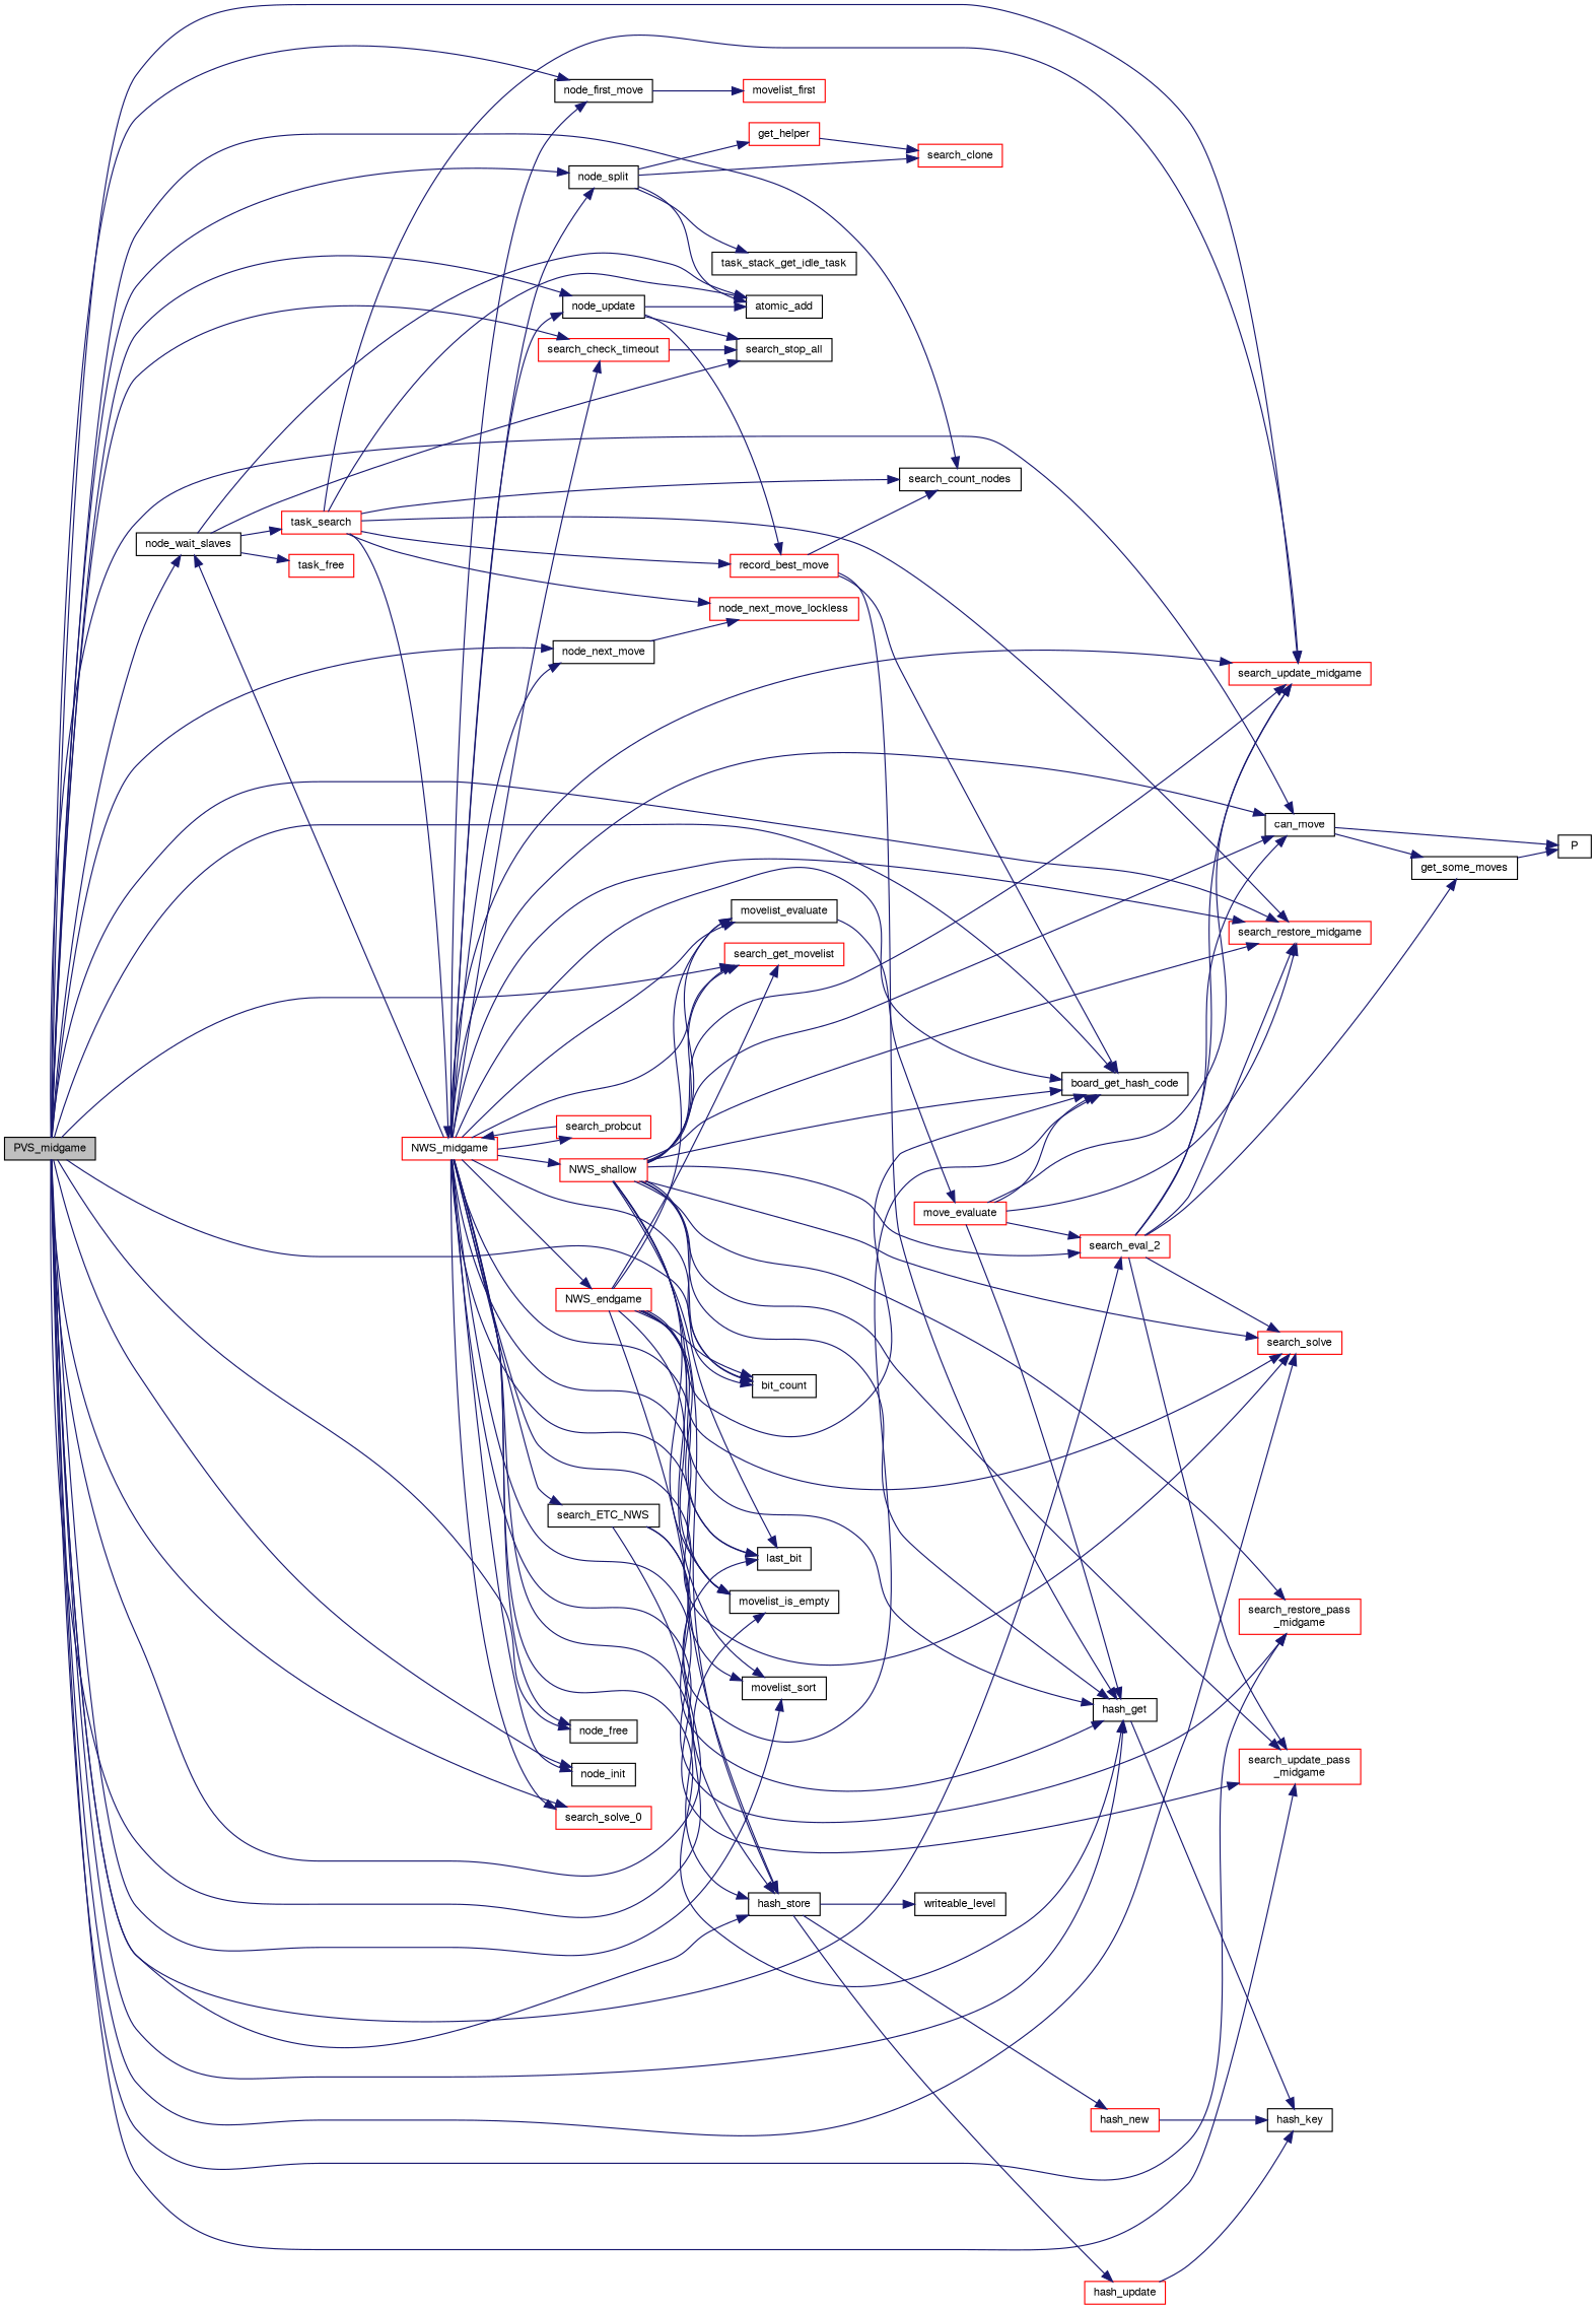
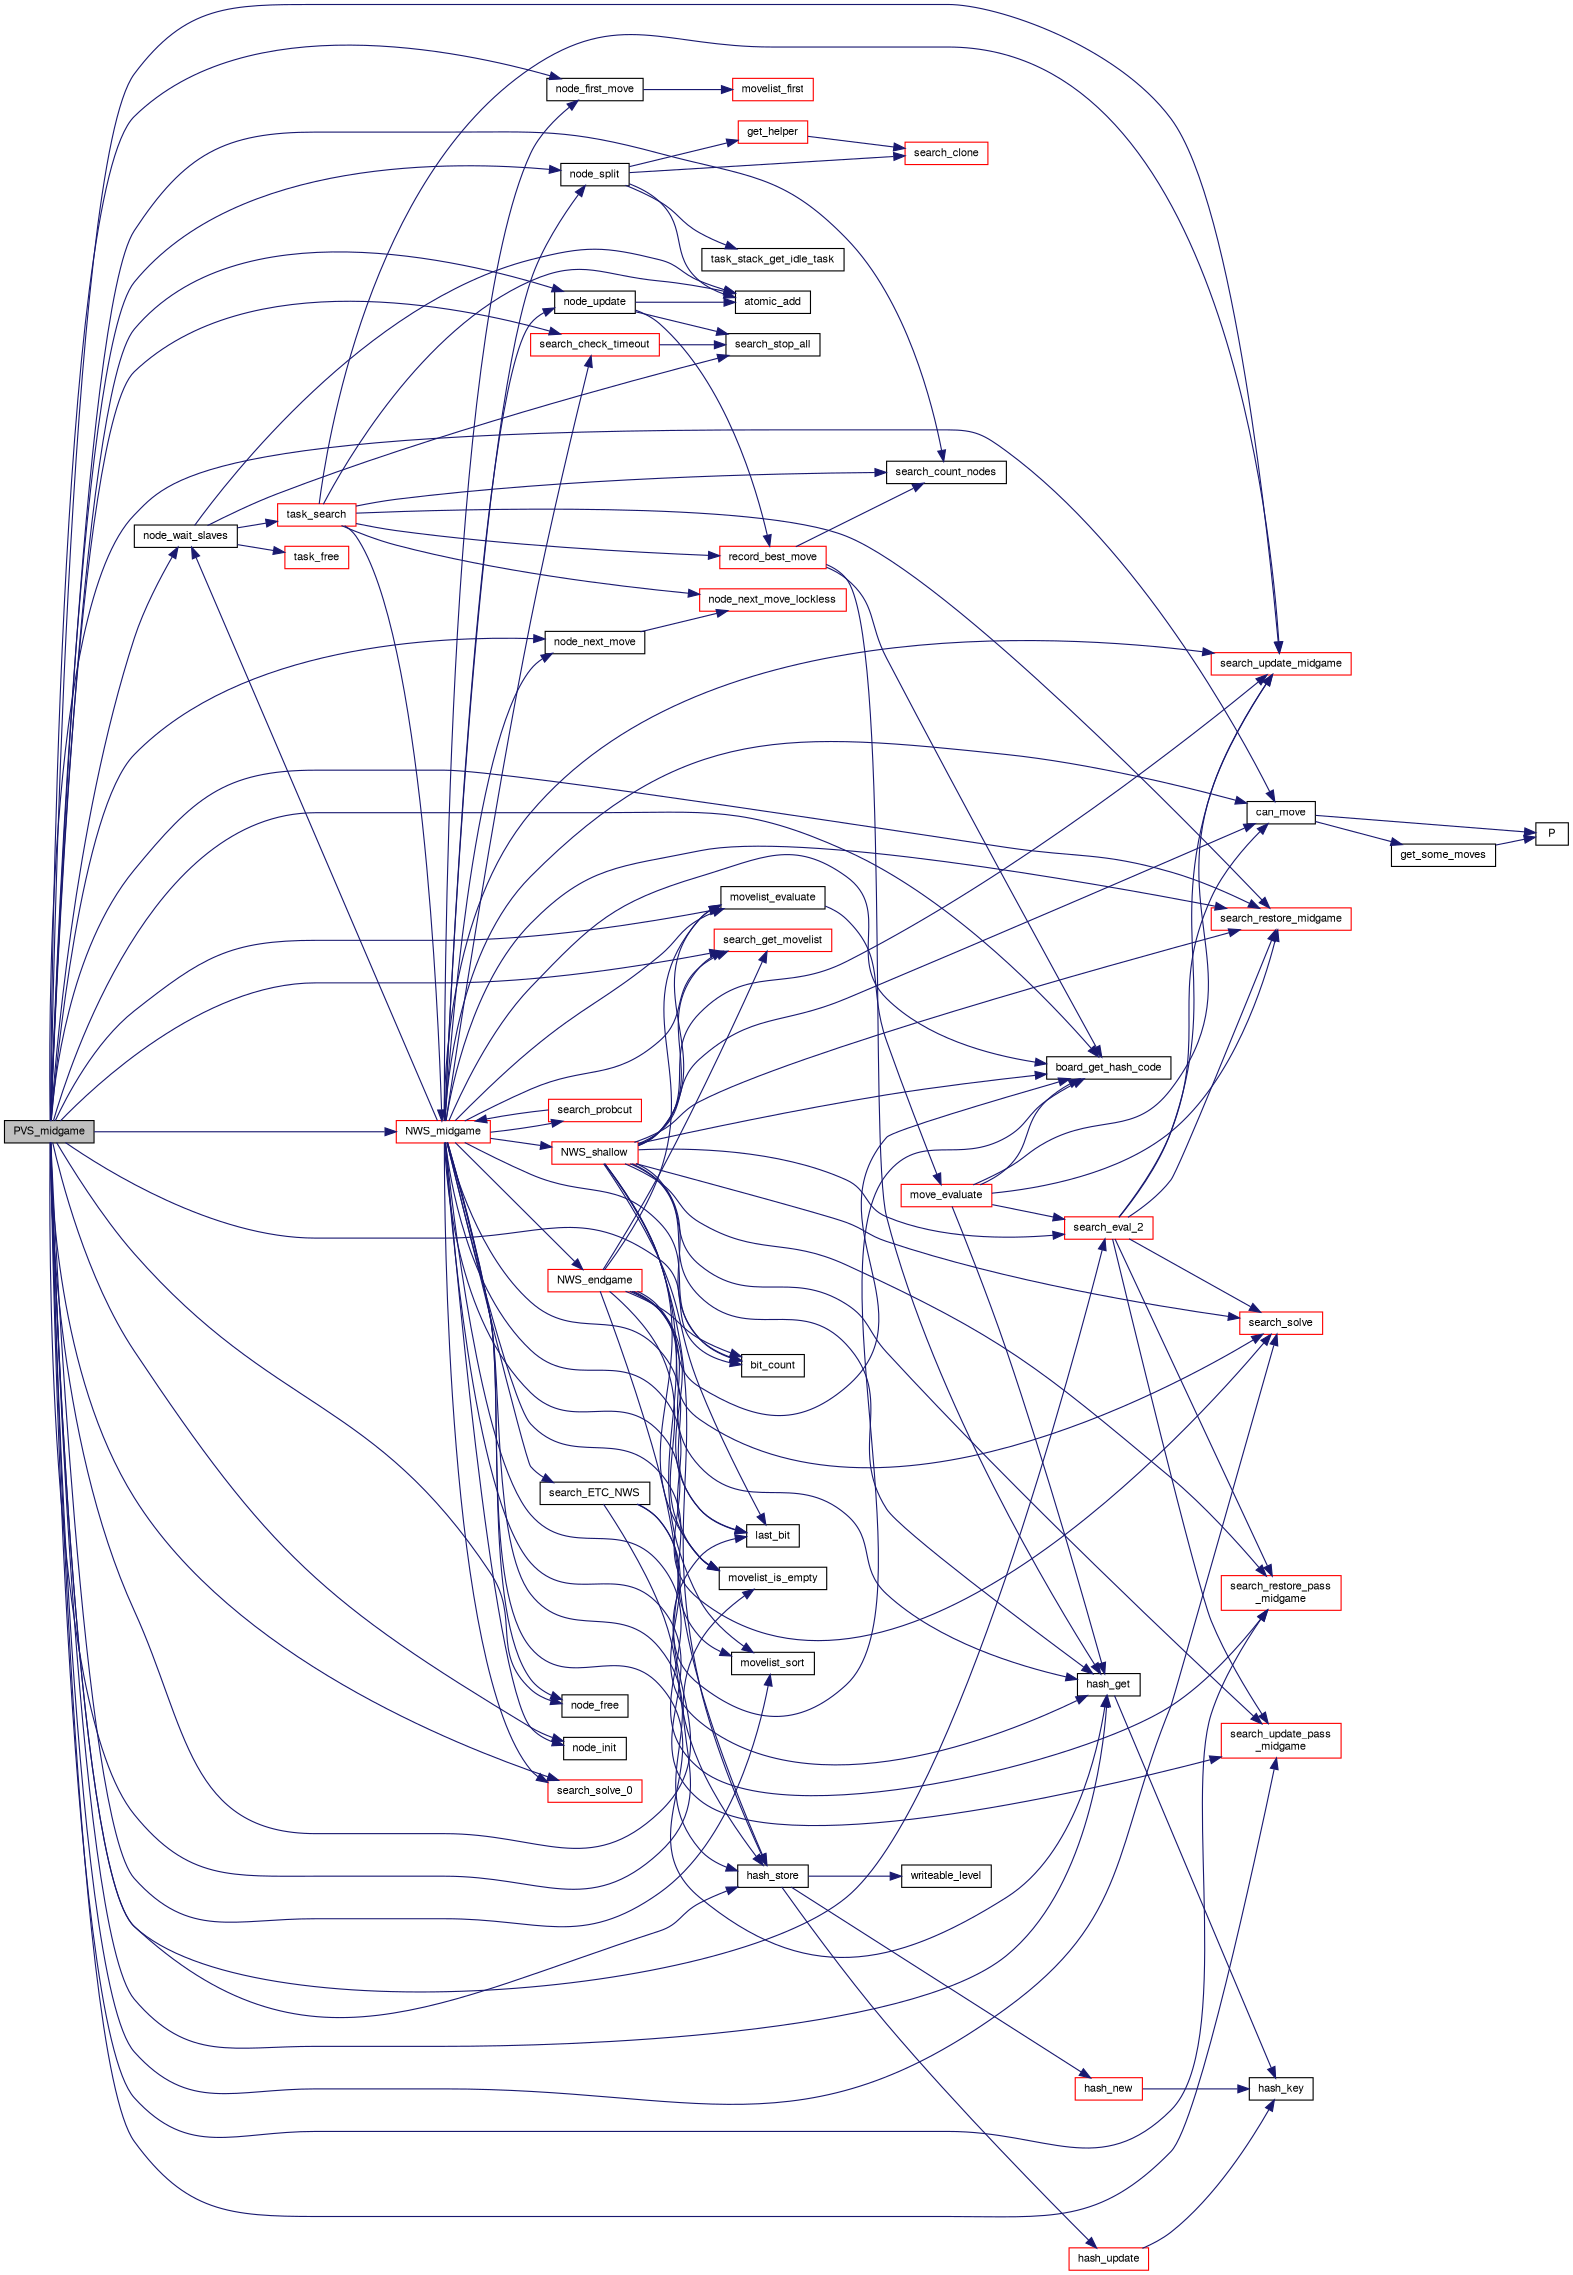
  digraph {
    rankdir=LR
    node [color=black fontname=FreeSans fontsize=10 shape=record]
    edge [color=midnightblue fontname=FreeSans fontsize=10 labelfontname=FreeSans labelfontsize=10 style=solid]
    n1 [fillcolor=grey75 fontcolor=black height=0.2 label=PVS_midgame style=filled width=0.4]
    n2 [height=0.2 label=bit_count width=0.4]
    n3 [height=0.2 label=board_get_hash_code width=0.4]
    n4 [height=0.2 label=can_move width=0.4]
    n5 [height=0.2 label=hash_get width=0.4]
    n6 [height=0.2 label=hash_store width=0.4]
    n7 [height=0.2 label=last_bit width=0.4]
    n8 [height=0.2 label=movelist_evaluate width=0.4]
    n9 [color=red height=0.2 label=search_eval_2 width=0.4]
    n10 [color=red height=0.2 label=search_restore_midgame width=0.4]
    n11 [color=red height=0.2 label="search_restore_pass\l_midgame" width=0.4]
    n12 [color=red height=0.2 label=search_solve width=0.4]
    n13 [color=red height=0.2 label=search_update_midgame width=0.4]
    n14 [color=red height=0.2 label="search_update_pass\l_midgame" width=0.4]
    n15 [height=0.2 label=movelist_is_empty width=0.4]
    n16 [height=0.2 label=movelist_sort width=0.4]
    n17 [height=0.2 label=node_first_move width=0.4]
    n18 [height=0.2 label=node_free width=0.4]
    n19 [height=0.2 label=node_init width=0.4]
    n20 [height=0.2 label=node_next_move width=0.4]
    n21 [height=0.2 label=node_split width=0.4]
    n22 [height=0.2 label=node_update width=0.4]
    n23 [height=0.2 label=search_count_nodes width=0.4]
    n24 [height=0.2 label=node_wait_slaves width=0.4]
    n25 [color=red height=0.2 label=NWS_midgame width=0.4]
    n26 [color=red height=0.2 label=search_get_movelist width=0.4]
    n27 [color=red height=0.2 label=search_check_timeout width=0.4]
    n28 [color=red height=0.2 label=search_solve_0 width=0.4]
    n29 [height=0.2 label=get_some_moves width=0.4]
    n30 [height=0.2 label=P width=0.4]
    n31 [height=0.2 label=hash_key width=0.4]
    n32 [color=red height=0.2 label=hash_new width=0.4]
    n33 [color=red height=0.2 label=hash_update width=0.4]
    n34 [height=0.2 label=writeable_level width=0.4]
    n35 [color=red height=0.2 label=move_evaluate width=0.4]
    n36 [color=red height=0.2 label=movelist_first width=0.4]
    n37 [color=red height=0.2 label=node_next_move_lockless width=0.4]
    n38 [height=0.2 label=atomic_add width=0.4]
    n39 [color=red height=0.2 label=get_helper width=0.4]
    n40 [color=red height=0.2 label=search_clone width=0.4]
    n41 [height=0.2 label=task_stack_get_idle_task width=0.4]
    n42 [color=red height=0.2 label=record_best_move width=0.4]
    n43 [height=0.2 label=search_stop_all width=0.4]
    n44 [color=red height=0.2 label=task_free width=0.4]
    n45 [color=red height=0.2 label=task_search width=0.4]
    n46 [color=red height=0.2 label=NWS_endgame width=0.4]
    n47 [color=red height=0.2 label=NWS_shallow width=0.4]
    n48 [height=0.2 label=search_ETC_NWS width=0.4]
    n49 [color=red height=0.2 label=search_probcut width=0.4]
    n1 -> n2
    n1 -> n3
    n1 -> n4
    n1 -> n5
    n1 -> n6
    n1 -> n7
+   n1 -> n8
    n1 -> n9
    n1 -> n10
    n1 -> n11
    n1 -> n12
    n1 -> n13
    n1 -> n14
    n1 -> n15
    n1 -> n16
    n1 -> n17
    n1 -> n18
    n1 -> n19
    n1 -> n20
    n1 -> n21
    n1 -> n22
    n1 -> n23
    n1 -> n24
+   n1 -> n25
    n1 -> n26
    n1 -> n27
    n1 -> n28
    n4 -> n29
    n4 -> n30
    n5 -> n31
    n6 -> n32
    n6 -> n33
    n6 -> n34
    n8 -> n35
    n9 -> n4
    n9 -> n10
-   n9 -> n29
+   n9 -> n11
    n9 -> n12
    n9 -> n13
    n9 -> n14
    n17 -> n36
    n20 -> n37
    n21 -> n38
    n21 -> n39
    n21 -> n40
    n21 -> n41
    n22 -> n38
    n22 -> n42
    n22 -> n43
    n24 -> n38
    n24 -> n43
    n24 -> n44
    n24 -> n45
    n25 -> n2
    n25 -> n3
    n25 -> n4
    n25 -> n5
    n25 -> n6
    n25 -> n7
    n25 -> n8
    n25 -> n10
    n25 -> n11
    n25 -> n12
    n25 -> n13
    n25 -> n14
    n25 -> n15
    n25 -> n16
    n25 -> n17
    n25 -> n18
    n25 -> n19
    n25 -> n20
    n25 -> n21
    n25 -> n22
    n25 -> n24
    n25 -> n26
    n25 -> n27
    n25 -> n28
    n25 -> n46
    n25 -> n47
    n25 -> n48
    n25 -> n49
    n27 -> n43
    n29 -> n30
    n32 -> n31
    n33 -> n31
    n35 -> n3
    n35 -> n5
    n35 -> n9
    n35 -> n10
    n35 -> n13
    n39 -> n40
    n42 -> n3
    n42 -> n5
    n42 -> n23
    n45 -> n10
    n45 -> n13
    n45 -> n23
    n45 -> n25
    n45 -> n37
    n45 -> n38
    n45 -> n42
    n46 -> n2
    n46 -> n3
    n46 -> n5
    n46 -> n6
    n46 -> n7
    n46 -> n8
    n46 -> n12
    n46 -> n15
    n46 -> n26
    n47 -> n2
    n47 -> n3
    n47 -> n4
    n47 -> n5
    n47 -> n6
    n47 -> n7
    n47 -> n8
    n47 -> n9
    n47 -> n10
    n47 -> n11
    n47 -> n12
    n47 -> n13
    n47 -> n14
    n47 -> n15
    n47 -> n16
    n47 -> n26
    n48 -> n3
    n48 -> n5
    n48 -> n6
    n49 -> n25
  }
